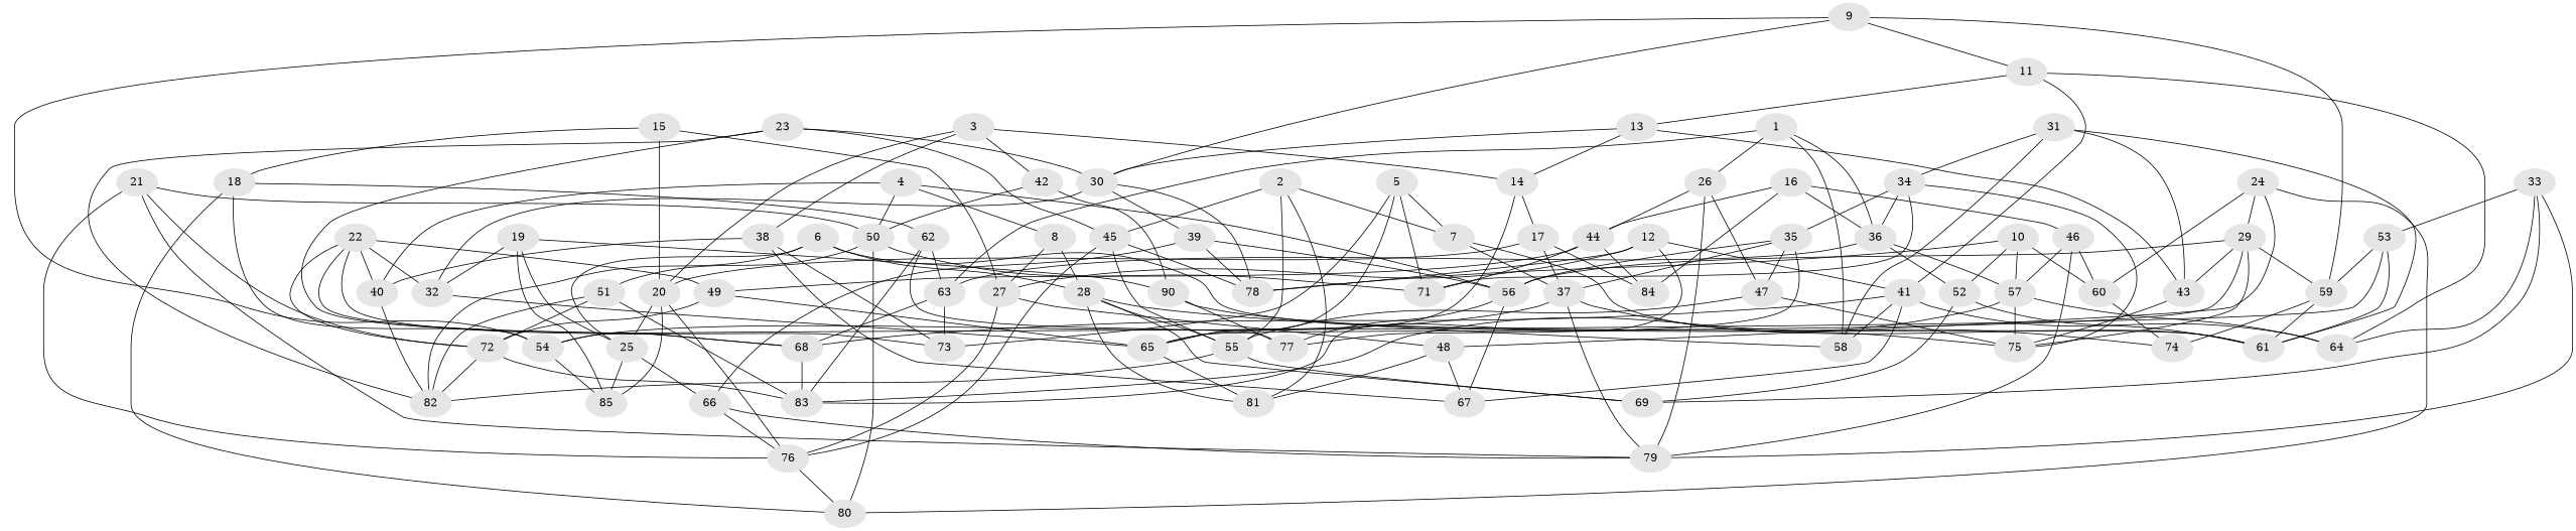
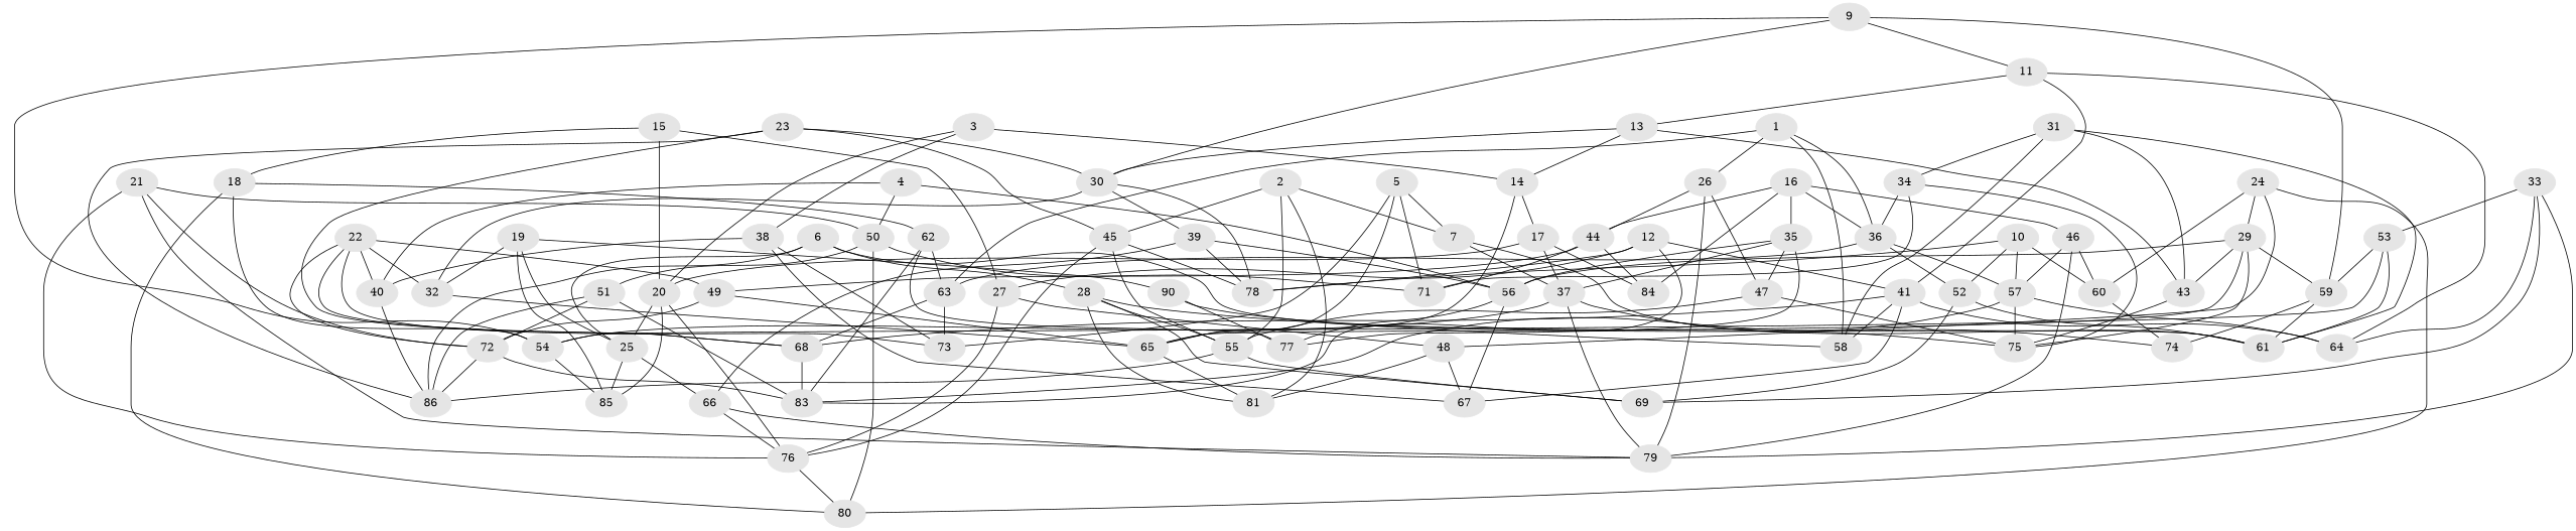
  graph {
    node [color=gray90 style=filled]
    edge [weight=1.0]
    1
    26
    36
    58
    63
    44
    79
    47
    52
    57
    73
    68
    2
    7
    45
    55
    81
    61
    37
    78
    76
-   82
+   82 [label=86]
    69
    3
    14
    20
    38
-   42
    65
    17
    25
    85
    40
    67
    50
    n36 [label=90]
    4
-   8
    56
    28
    27
    71
    80
    51
    77
    5
    6
    66
    54
    74
    48
    9
    11
    30
    59
    13
    41
    64
    32
    39
    10
    60
    83
    75
    43
    12
    84
    15
    18
    62
    16
    46
    49
    19
    21
    72
    22
    23
    24
    29
    31
    34
    35
    33
    53
    1 -- 26
    1 -- 36
    1 -- 58
    1 -- 63
    26 -- 44
    26 -- 79
    26 -- 47
    36 -- 63
    36 -- 52
    36 -- 57
    63 -- 73
    63 -- 68 [weight=2.0]
    44 -- 71 [weight=2.0]
    44 -- 84
    44 -- 49
    47 -- 55
    47 -- 75
    52 -- 61
    52 -- 69
    57 -- 64
    57 -- 83
    57 -- 75
    68 -- 83
    2 -- 7
    2 -- 45
    2 -- 55
    2 -- 81
    7 -- 61
    7 -- 37
    45 -- 55
    45 -- 78 [weight=2.0]
    45 -- 76
    55 -- 82
    55 -- 69
    37 -- 79
    37 -- 54
    37 -- 74
    76 -- 80
    3 -- 14
    3 -- 20
    3 -- 38
-   3 -- 42
    14 -- 65
    14 -- 17
    20 -- 76
    20 -- 25
    20 -- 85
    38 -- 73
    38 -- 40
    38 -- 67
-   42 -- 50
-   42 -- n36 [weight=2.0]
    65 -- 81
    17 -- 37
    17 -- 20
    17 -- 84
    25 -- 85 [weight=2.0]
    25 -- 66
    40 -- 82
    50 -- 71
    50 -- 80
    50 -- 51
    n36 -- 77 [weight=2.0]
    n36 -- 75
    4 -- 40
    4 -- 50
-   4 -- 8
    4 -- 56
-   8 -- 28
-   8 -- 27 [weight=2.0]
    56 -- 67
    56 -- 77
    28 -- 58
    28 -- 55
    28 -- 81
    28 -- 69
    27 -- 76
    27 -- 48
    51 -- 82
    51 -- 83
    51 -- 72
    5 -- 73
    5 -- 7
    5 -- 65
    5 -- 71
    6 -- 61
    6 -- 82
    6 -- 25
    6 -- 28
    66 -- 79
    66 -- 76
    54 -- 85 [weight=2.0]
    48 -- 81
    48 -- 67
    9 -- 54
    9 -- 11
    9 -- 30
    9 -- 59
    11 -- 13
    11 -- 41
    11 -- 64
    30 -- 78
    30 -- 32
    30 -- 39
    59 -- 61
    59 -- 74 [weight=2.0]
    13 -- 14
    13 -- 30
    13 -- 43
    41 -- 58
    41 -- 68
    41 -- 67
    41 -- 64
    32 -- 65
    39 -- 78
    39 -- 56
    39 -- 66
    10 -- 52
    10 -- 57
    10 -- 78
    10 -- 60
    60 -- 74
    43 -- 75
    12 -- 78
    12 -- 27
    12 -- 41
    12 -- 83
    15 -- 20
    15 -- 27
    15 -- 18
    18 -- 80
    18 -- 54
    18 -- 62
    62 -- 63
    62 -- 77
    62 -- 83
    16 -- 36
    16 -- 44
    16 -- 84
    16 -- 46
    46 -- 79
    46 -- 57
    46 -- 60
    49 -- 65
    49 -- 72
    19 -- 25
    19 -- 85
    19 -- n36
    19 -- 32
    21 -- 79
    21 -- 76
    21 -- 50
    21 -- 72
    72 -- 82
    72 -- 83
    22 -- 73
    22 -- 68
    22 -- 40
    22 -- 32
    22 -- 49
    22 -- 72
    23 -- 68
    23 -- 45
    23 -- 82
    23 -- 30
    24 -- 80
    24 -- 48
    24 -- 60
    24 -- 29
    29 -- 65
    29 -- 56
    29 -- 59
    29 -- 75
    29 -- 43
    31 -- 58
    31 -- 61
    31 -- 43
    31 -- 34
    34 -- 36
    34 -- 71 [weight=2.0]
    34 -- 75
-   34 -- 35
+   16 -- 35
    35 -- 47
    35 -- 37
    35 -- 56
    35 -- 77 [weight=2.0]
    33 -- 79
    33 -- 69
    33 -- 64
    33 -- 53
    53 -- 61
    53 -- 54
    53 -- 59
  }
